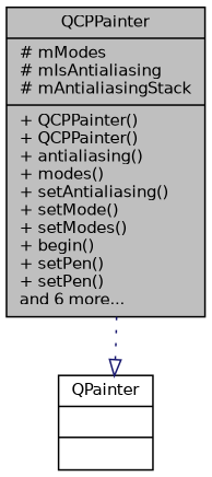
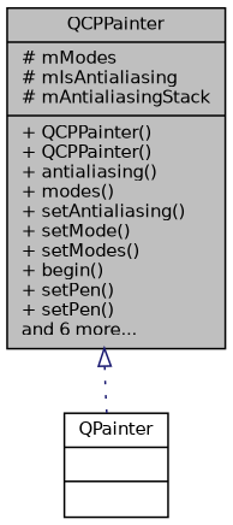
  digraph {
    node [color=black fontname=Helvetica fontsize=10 shape=record style=filled]
    n1 [fillcolor=grey75 fontcolor=black height=0.2 label="{QCPPainter\n|# mModes\l# mIsAntialiasing\l# mAntialiasingStack\l|+ QCPPainter()\l+ QCPPainter()\l+ antialiasing()\l+ modes()\l+ setAntialiasing()\l+ setMode()\l+ setModes()\l+ begin()\l+ setPen()\l+ setPen()\land 6 more...\l}" width=0.4]
    n2 [fillcolor=white height=0.2 label="{QPainter\n||}" width=0.4]
-   n2 -> n1 [arrowtail=onormal color=midnightblue dir=back fontname=Helvetica fontsize=10 labelfontname=Helvetica labelfontsize=10 style=dotted]
+   n1 -> n2 [arrowtail=onormal color=midnightblue dir=back fontname=Helvetica fontsize=10 labelfontname=Helvetica labelfontsize=10 style=dotted]
  }
